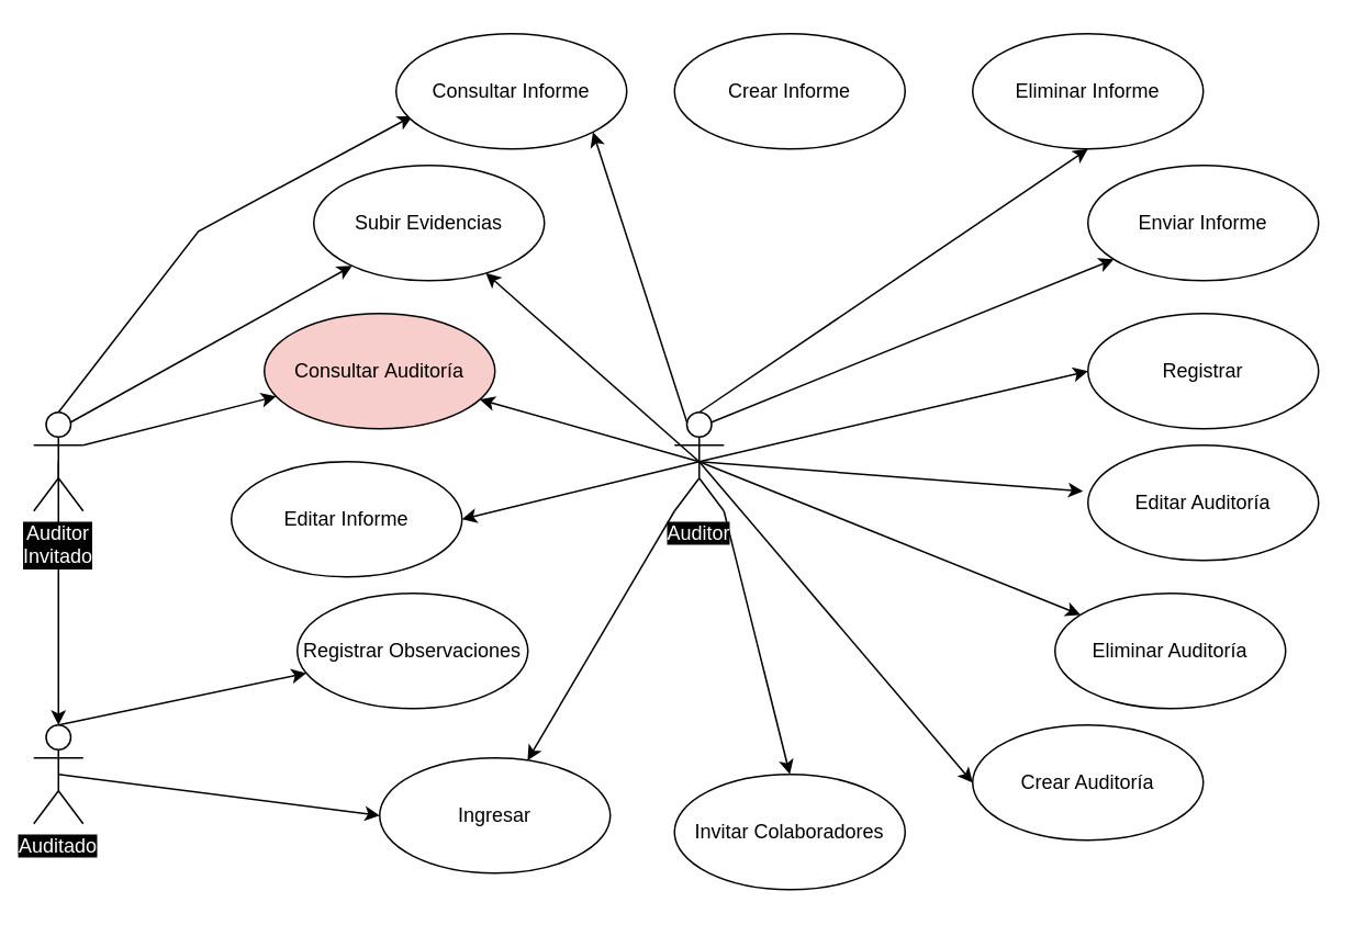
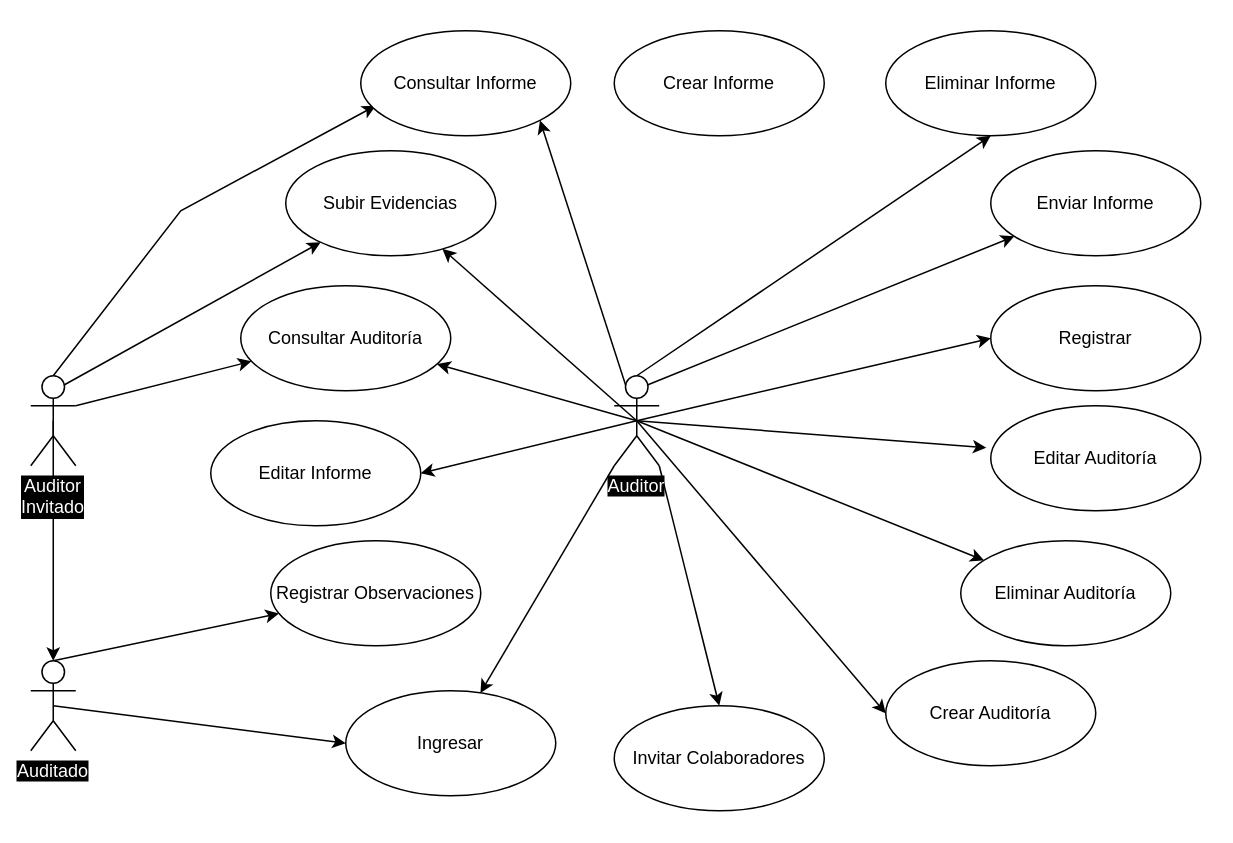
  <mxCell id="0" value="" />
  <mxCell id="1" parent="0" />
  <mxCell id="2" style="rounded=0;orthogonalLoop=1;jettySize=auto;html=1;fontColor=#FFFFFF;exitX=0.5;exitY=0;exitDx=0;exitDy=0;exitPerimeter=0;entryX=0.5;entryY=1;entryDx=0;entryDy=0;" parent="1" source="14" target="33" edge="1"><mxGeometry relative="1" as="geometry"><mxPoint x="390" y="175" as="sourcePoint" /><mxPoint x="303" y="115" as="targetPoint" /></mxGeometry></mxCell>
  <mxCell id="3" style="edgeStyle=none;rounded=0;orthogonalLoop=1;jettySize=auto;html=1;exitX=0.5;exitY=0.5;exitDx=0;exitDy=0;exitPerimeter=0;entryX=0;entryY=0.5;entryDx=0;entryDy=0;" parent="1" source="14" target="15" edge="1"><mxGeometry relative="1" as="geometry" /></mxCell>
  <mxCell id="4" style="edgeStyle=none;rounded=0;orthogonalLoop=1;jettySize=auto;html=1;exitX=0;exitY=1;exitDx=0;exitDy=0;exitPerimeter=0;" parent="1" source="14" target="16" edge="1"><mxGeometry relative="1" as="geometry" /></mxCell>
  <mxCell id="5" style="edgeStyle=none;rounded=0;orthogonalLoop=1;jettySize=auto;html=1;exitX=0.5;exitY=0.5;exitDx=0;exitDy=0;exitPerimeter=0;" parent="1" source="14" target="21" edge="1"><mxGeometry relative="1" as="geometry" /></mxCell>
  <mxCell id="6" style="edgeStyle=none;rounded=0;orthogonalLoop=1;jettySize=auto;html=1;exitX=0.75;exitY=0.1;exitDx=0;exitDy=0;exitPerimeter=0;" parent="1" source="14" target="22" edge="1"><mxGeometry relative="1" as="geometry" /></mxCell>
  <mxCell id="7" style="edgeStyle=none;rounded=0;orthogonalLoop=1;jettySize=auto;html=1;exitX=1;exitY=1;exitDx=0;exitDy=0;exitPerimeter=0;entryX=0.5;entryY=0;entryDx=0;entryDy=0;" parent="1" source="14" target="23" edge="1"><mxGeometry relative="1" as="geometry"><mxPoint x="460" y="488" as="targetPoint" /></mxGeometry></mxCell>
  <mxCell id="8" style="edgeStyle=none;rounded=0;orthogonalLoop=1;jettySize=auto;html=1;exitX=0.5;exitY=0.5;exitDx=0;exitDy=0;exitPerimeter=0;entryX=0;entryY=0.5;entryDx=0;entryDy=0;" parent="1" source="14" target="24" edge="1"><mxGeometry relative="1" as="geometry" /></mxCell>
  <mxCell id="9" style="rounded=0;orthogonalLoop=1;jettySize=auto;html=1;exitX=0.5;exitY=0.5;exitDx=0;exitDy=0;exitPerimeter=0;entryX=-0.021;entryY=0.4;entryDx=0;entryDy=0;entryPerimeter=0;" parent="1" source="14" target="30" edge="1"><mxGeometry relative="1" as="geometry" /></mxCell>
  <mxCell id="10" style="edgeStyle=none;rounded=0;orthogonalLoop=1;jettySize=auto;html=1;exitX=0.5;exitY=0.5;exitDx=0;exitDy=0;exitPerimeter=0;" parent="1" source="14" target="32" edge="1"><mxGeometry relative="1" as="geometry" /></mxCell>
  <mxCell id="11" style="edgeStyle=none;rounded=0;orthogonalLoop=1;jettySize=auto;html=1;exitX=0.5;exitY=0.5;exitDx=0;exitDy=0;exitPerimeter=0;" parent="1" source="14" target="31" edge="1"><mxGeometry relative="1" as="geometry" /></mxCell>
  <mxCell id="12" style="edgeStyle=none;rounded=0;orthogonalLoop=1;jettySize=auto;html=1;exitX=0.25;exitY=0.1;exitDx=0;exitDy=0;exitPerimeter=0;entryX=1;entryY=1;entryDx=0;entryDy=0;" parent="1" source="14" target="35" edge="1"><mxGeometry relative="1" as="geometry" /></mxCell>
  <mxCell id="13" style="edgeStyle=none;rounded=0;orthogonalLoop=1;jettySize=auto;html=1;exitX=0.5;exitY=0.5;exitDx=0;exitDy=0;exitPerimeter=0;entryX=1;entryY=0.5;entryDx=0;entryDy=0;" parent="1" source="14" target="37" edge="1"><mxGeometry relative="1" as="geometry" /></mxCell>
  <mxCell id="14" value="Auditor" style="shape=umlActor;verticalLabelPosition=bottom;labelBackgroundColor=#000000;verticalAlign=top;html=1;whiteSpace=wrap;fontColor=#FFFFFF;" parent="1" vertex="1"><mxGeometry x="409" y="250" width="30" height="60" as="geometry" /></mxCell>
  <mxCell id="15" value="Registrar" style="ellipse;whiteSpace=wrap;html=1;" parent="1" vertex="1"><mxGeometry x="660" y="190" width="140" height="70" as="geometry" /></mxCell>
  <mxCell id="16" value="Ingresar" style="ellipse;whiteSpace=wrap;html=1;" parent="1" vertex="1"><mxGeometry x="230" y="460" width="140" height="70" as="geometry" /></mxCell>
  <mxCell id="17" value="Registrar Observaciones" style="ellipse;whiteSpace=wrap;html=1;" parent="1" vertex="1"><mxGeometry x="180" y="360" width="140" height="70" as="geometry" /></mxCell>
  <mxCell id="18" style="edgeStyle=none;rounded=0;orthogonalLoop=1;jettySize=auto;html=1;exitX=0.5;exitY=0;exitDx=0;exitDy=0;exitPerimeter=0;" parent="1" source="20" target="17" edge="1"><mxGeometry relative="1" as="geometry" /></mxCell>
  <mxCell id="19" style="edgeStyle=none;rounded=0;orthogonalLoop=1;jettySize=auto;html=1;exitX=0.5;exitY=0.5;exitDx=0;exitDy=0;exitPerimeter=0;entryX=0;entryY=0.5;entryDx=0;entryDy=0;entryPerimeter=0;" parent="1" source="20" target="16" edge="1"><mxGeometry relative="1" as="geometry" /></mxCell>
  <mxCell id="20" value="Auditado" style="shape=umlActor;verticalLabelPosition=bottom;labelBackgroundColor=#000000;verticalAlign=top;html=1;whiteSpace=wrap;fontColor=#FFFFFF;" parent="1" vertex="1"><mxGeometry x="20" y="440" width="30" height="60" as="geometry" /></mxCell>
  <mxCell id="21" value="Subir Evidencias" style="ellipse;whiteSpace=wrap;html=1;" parent="1" vertex="1"><mxGeometry x="190" y="100" width="140" height="70" as="geometry" /></mxCell>
  <mxCell id="22" value="Enviar Informe" style="ellipse;whiteSpace=wrap;html=1;" parent="1" vertex="1"><mxGeometry x="660" y="100" width="140" height="70" as="geometry" /></mxCell>
  <mxCell id="23" value="Invitar Colaboradores" style="ellipse;whiteSpace=wrap;html=1;" parent="1" vertex="1"><mxGeometry x="409" y="470" width="140" height="70" as="geometry" /></mxCell>
  <mxCell id="24" value="Crear Auditoría" style="ellipse;whiteSpace=wrap;html=1;" parent="1" vertex="1"><mxGeometry x="590" y="440" width="140" height="70" as="geometry" /></mxCell>
  <mxCell id="25" style="edgeStyle=none;rounded=0;orthogonalLoop=1;jettySize=auto;html=1;exitX=0.5;exitY=0.5;exitDx=0;exitDy=0;exitPerimeter=0;" parent="1" source="29" target="20" edge="1"><mxGeometry relative="1" as="geometry" /></mxCell>
  <mxCell id="26" style="edgeStyle=none;rounded=0;orthogonalLoop=1;jettySize=auto;html=1;exitX=0.75;exitY=0.1;exitDx=0;exitDy=0;exitPerimeter=0;" parent="1" source="29" target="21" edge="1"><mxGeometry relative="1" as="geometry" /></mxCell>
  <mxCell id="27" style="edgeStyle=none;rounded=0;orthogonalLoop=1;jettySize=auto;html=1;entryX=0.071;entryY=0.714;entryDx=0;entryDy=0;entryPerimeter=0;exitX=0.5;exitY=0;exitDx=0;exitDy=0;exitPerimeter=0;" parent="1" source="29" target="35" edge="1"><mxGeometry relative="1" as="geometry"><mxPoint x="50" y="260" as="sourcePoint" /><Array as="points"><mxPoint x="120" y="140" /></Array></mxGeometry></mxCell>
  <mxCell id="28" style="edgeStyle=none;rounded=0;orthogonalLoop=1;jettySize=auto;html=1;exitX=1;exitY=0.333;exitDx=0;exitDy=0;exitPerimeter=0;" parent="1" source="29" target="32" edge="1"><mxGeometry relative="1" as="geometry" /></mxCell>
  <mxCell id="29" value="Auditor Invitado" style="shape=umlActor;verticalLabelPosition=bottom;labelBackgroundColor=#000000;verticalAlign=top;html=1;whiteSpace=wrap;fontColor=#FFFFFF;" parent="1" vertex="1"><mxGeometry x="20" y="250" width="30" height="60" as="geometry" /></mxCell>
  <mxCell id="30" value="Editar Auditoría" style="ellipse;whiteSpace=wrap;html=1;" parent="1" vertex="1"><mxGeometry x="660" y="270" width="140" height="70" as="geometry" /></mxCell>
  <mxCell id="31" value="Eliminar Auditoría" style="ellipse;whiteSpace=wrap;html=1;" parent="1" vertex="1"><mxGeometry x="640" y="360" width="140" height="70" as="geometry" /></mxCell>
- <mxCell id="32" value="Consultar&amp;nbsp;Auditoría" style="ellipse;whiteSpace=wrap;html=1;fillColor=#f8cecc;" parent="1" vertex="1"><mxGeometry x="160" y="190" width="140" height="70" as="geometry" /></mxCell>
+ <mxCell id="32" value="Consultar&amp;nbsp;Auditoría" style="ellipse;whiteSpace=wrap;html=1;" parent="1" vertex="1"><mxGeometry x="160" y="190" width="140" height="70" as="geometry" /></mxCell>
  <mxCell id="33" value="Eliminar Informe" style="ellipse;whiteSpace=wrap;html=1;" parent="1" vertex="1"><mxGeometry x="590" width="140" height="70" as="geometry" y="20" /></mxCell>
  <mxCell id="34" style="edgeStyle=none;rounded=0;orthogonalLoop=1;jettySize=auto;html=1;exitX=1;exitY=0.5;exitDx=0;exitDy=0;" parent="1" source="16" target="16" edge="1"><mxGeometry relative="1" as="geometry" /></mxCell>
  <mxCell id="35" value="Consultar Informe" style="ellipse;whiteSpace=wrap;html=1;" parent="1" vertex="1"><mxGeometry x="240" width="140" height="70" as="geometry" y="20" /></mxCell>
  <mxCell id="36" value="Crear Informe" style="ellipse;whiteSpace=wrap;html=1;" parent="1" vertex="1"><mxGeometry x="409" width="140" height="70" as="geometry" y="20" /></mxCell>
  <mxCell id="37" value="Editar Informe" style="ellipse;whiteSpace=wrap;html=1;" parent="1" vertex="1"><mxGeometry x="140" y="280" width="140" height="70" as="geometry" /></mxCell>
